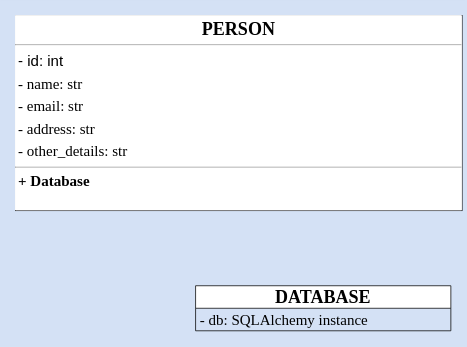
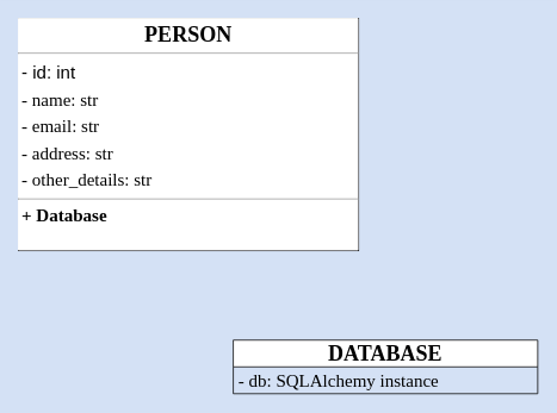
  <mxCell id="0" />
  <mxCell id="1" parent="0" />
  <mxCell id="2" value="&lt;font size=&quot;1&quot; style=&quot;&quot; face=&quot;Times New Roman&quot;&gt;&lt;b style=&quot;font-size: 24px;&quot;&gt;DATABASE&lt;/b&gt;&lt;/font&gt;" style="swimlane;fontStyle=0;childLayout=stackLayout;horizontal=1;startSize=30;horizontalStack=0;resizeParent=1;resizeParentMax=0;resizeLast=0;collapsible=1;marginBottom=0;whiteSpace=wrap;html=1;" vertex="1" parent="1"><mxGeometry x="260" y="380" width="340" height="60" as="geometry" /></mxCell>
  <mxCell id="3" value="&lt;font face=&quot;Times New Roman&quot; style=&quot;font-size: 20px;&quot;&gt;- db: SQLAlchemy instance&lt;/font&gt;" style="text;strokeColor=none;fillColor=none;align=left;verticalAlign=middle;spacingLeft=4;spacingRight=4;overflow=hidden;points=[[0,0.5],[1,0.5]];portConstraint=eastwest;rotatable=0;whiteSpace=wrap;html=1;" vertex="1" parent="2"><mxGeometry y="30" width="340" height="30" as="geometry" /></mxCell>
- <mxCell id="4" value="&lt;h1 style=&quot;margin:0px;margin-top:4px;text-align:center;&quot;&gt;&lt;b&gt;&lt;font style=&quot;&quot; face=&quot;Times New Roman&quot;&gt;PERSON&lt;/font&gt;&lt;/b&gt;&lt;/h1&gt;&lt;hr size=&quot;1&quot;&gt;&lt;blockquote style=&quot;margin: 0px 0px 0px 4px; font-size: 20px; line-height: 150%;&quot;&gt;&lt;div style=&quot;text-align: justify; line-height: 150%;&quot;&gt;- id: int &lt;br&gt;&lt;/div&gt;&lt;font style=&quot;font-size: 20px;&quot; face=&quot;Times New Roman&quot;&gt;&lt;div style=&quot;text-align: justify; line-height: 150%;&quot;&gt;- name: str     &lt;br&gt;&lt;/div&gt;&lt;/font&gt;&lt;font style=&quot;font-size: 20px;&quot; face=&quot;Times New Roman&quot;&gt;&lt;div style=&quot;text-align: justify; line-height: 150%;&quot;&gt; - email: str  &lt;br&gt;&lt;/div&gt;&lt;/font&gt;&lt;font style=&quot;font-size: 20px;&quot; face=&quot;Times New Roman&quot;&gt;&lt;div style=&quot;text-align: justify; line-height: 150%;&quot;&gt;- address: str   &lt;br&gt;&lt;/div&gt;&lt;/font&gt;&lt;font style=&quot;font-size: 20px;&quot; face=&quot;Times New Roman&quot;&gt;&lt;div style=&quot;text-align: justify; line-height: 150%;&quot;&gt;- other_details: str   &lt;br&gt;&lt;/div&gt;&lt;/font&gt;&lt;/blockquote&gt;&lt;hr size=&quot;1&quot;&gt;&lt;p style=&quot;margin:0px;margin-left:4px;&quot;&gt;&lt;font style=&quot;font-size: 20px;&quot; face=&quot;Times New Roman&quot;&gt;&lt;b&gt;+ Database  &lt;/b&gt;&lt;/font&gt;&lt;br&gt;&lt;/p&gt;" style="verticalAlign=top;align=left;overflow=fill;fontSize=12;fontFamily=Helvetica;html=1;whiteSpace=wrap;labelBackgroundColor=default;" vertex="1" parent="1"><mxGeometry x="20" y="20" width="595" height="260" as="geometry" /></mxCell>
+ <mxCell id="4" value="&lt;h1 style=&quot;margin:0px;margin-top:4px;text-align:center;&quot;&gt;&lt;b&gt;&lt;font style=&quot;&quot; face=&quot;Times New Roman&quot;&gt;PERSON&lt;/font&gt;&lt;/b&gt;&lt;/h1&gt;&lt;hr size=&quot;1&quot;&gt;&lt;blockquote style=&quot;margin: 0px 0px 0px 4px; font-size: 20px; line-height: 150%;&quot;&gt;&lt;div style=&quot;text-align: justify; line-height: 150%;&quot;&gt;- id: int &lt;br&gt;&lt;/div&gt;&lt;font style=&quot;font-size: 20px;&quot; face=&quot;Times New Roman&quot;&gt;&lt;div style=&quot;text-align: justify; line-height: 150%;&quot;&gt;- name: str     &lt;br&gt;&lt;/div&gt;&lt;/font&gt;&lt;font style=&quot;font-size: 20px;&quot; face=&quot;Times New Roman&quot;&gt;&lt;div style=&quot;text-align: justify; line-height: 150%;&quot;&gt; - email: str  &lt;br&gt;&lt;/div&gt;&lt;/font&gt;&lt;font style=&quot;font-size: 20px;&quot; face=&quot;Times New Roman&quot;&gt;&lt;div style=&quot;text-align: justify; line-height: 150%;&quot;&gt;- address: str   &lt;br&gt;&lt;/div&gt;&lt;/font&gt;&lt;font style=&quot;font-size: 20px;&quot; face=&quot;Times New Roman&quot;&gt;&lt;div style=&quot;text-align: justify; line-height: 150%;&quot;&gt;- other_details: str   &lt;br&gt;&lt;/div&gt;&lt;/font&gt;&lt;/blockquote&gt;&lt;hr size=&quot;1&quot;&gt;&lt;p style=&quot;margin:0px;margin-left:4px;&quot;&gt;&lt;font style=&quot;font-size: 20px;&quot; face=&quot;Times New Roman&quot;&gt;&lt;b&gt;+ Database  &lt;/b&gt;&lt;/font&gt;&lt;br&gt;&lt;/p&gt;" style="verticalAlign=top;align=left;overflow=fill;fontSize=12;fontFamily=Helvetica;html=1;whiteSpace=wrap;labelBackgroundColor=default;" vertex="1" parent="1"><mxGeometry x="20" y="20" width="380" height="260" as="geometry" /></mxCell>
